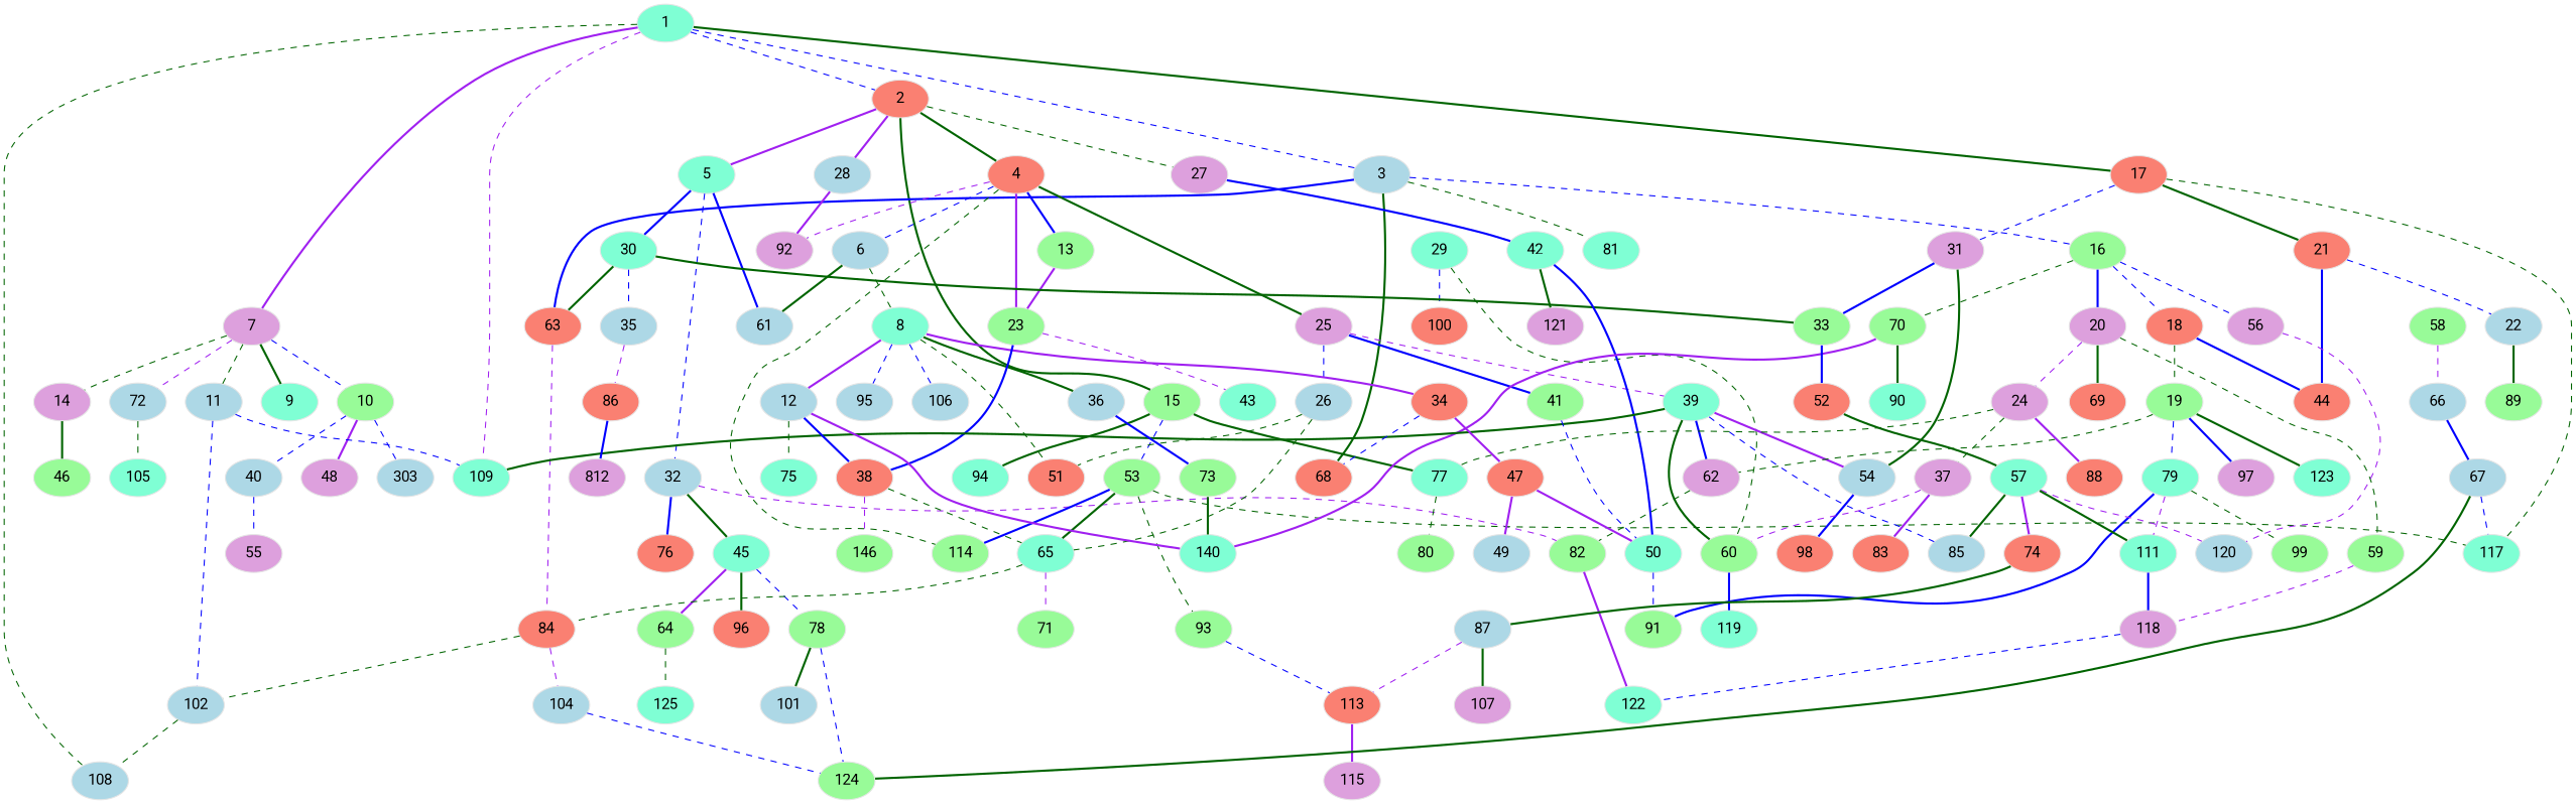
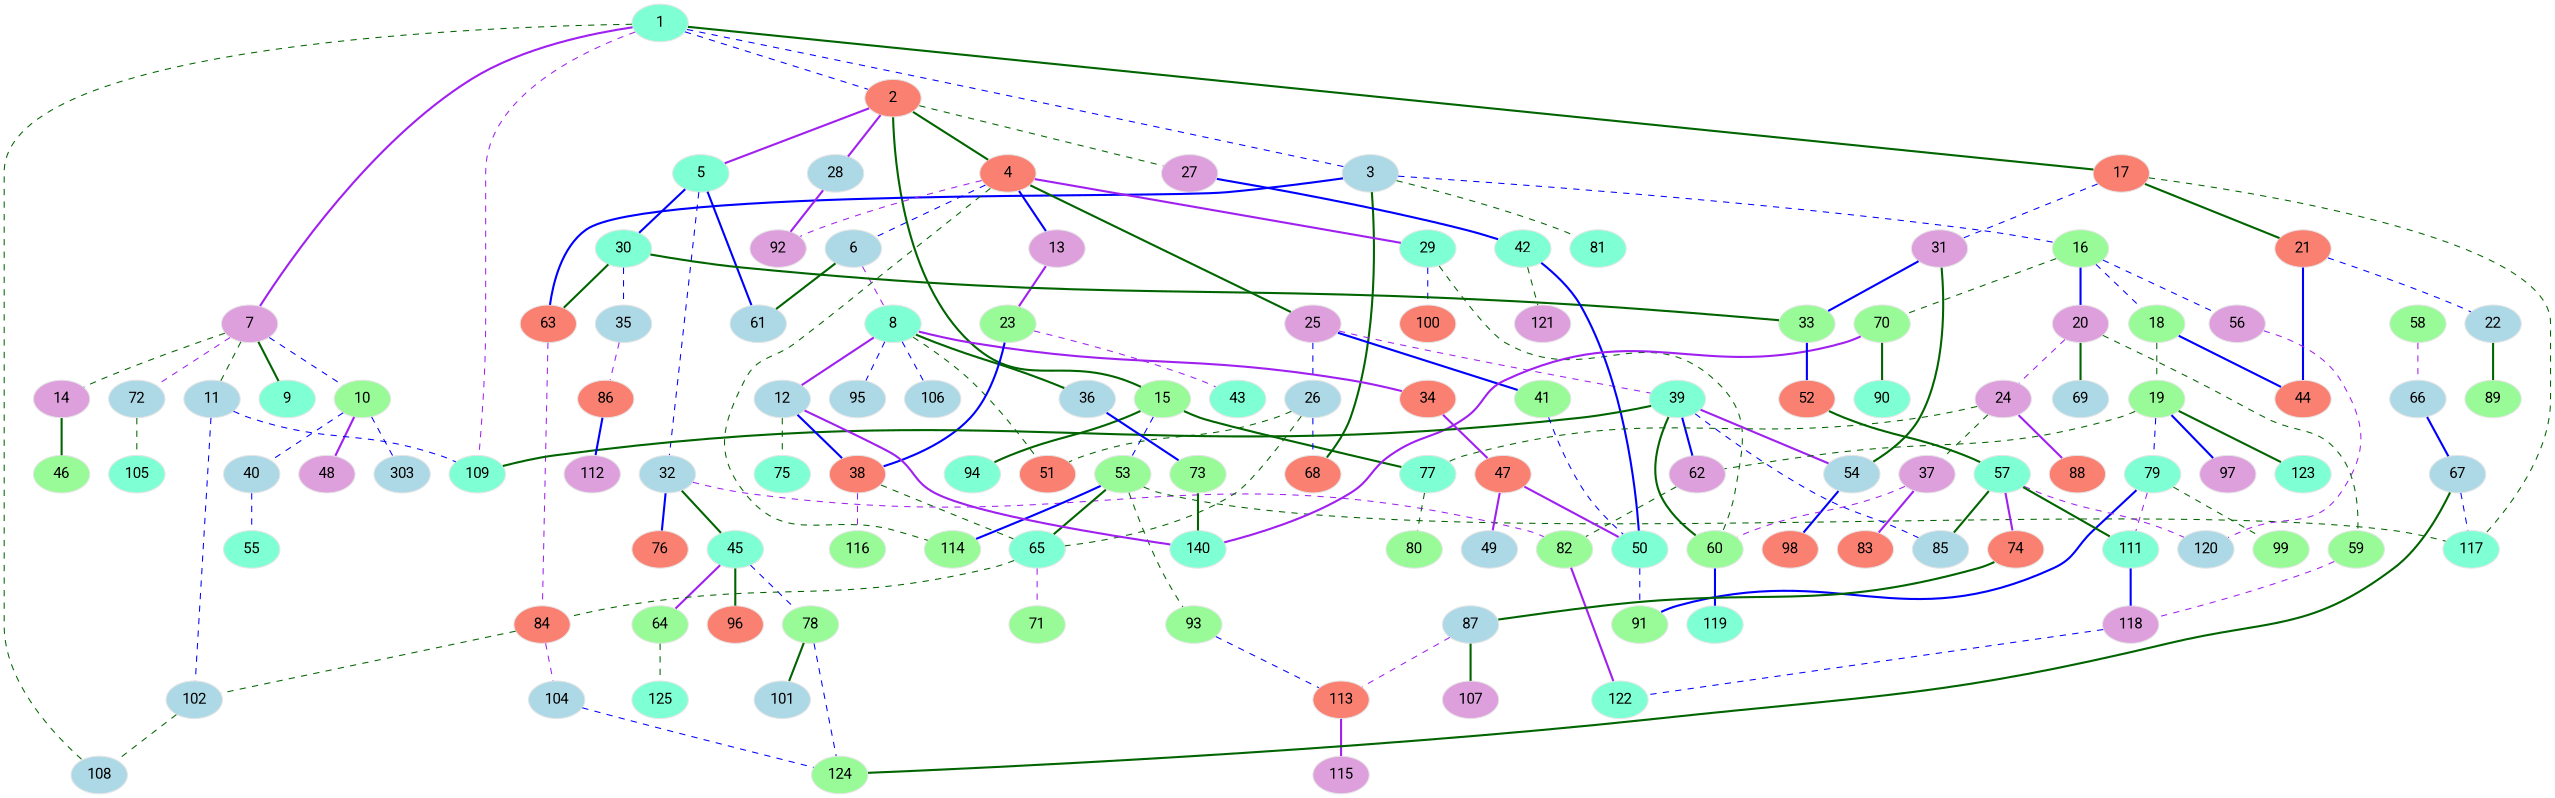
  graph {
    fontname=Roboto
    node [color=gray90 fillcolor=aquamarine fontname=Roboto style=filled]
    edge [color=darkgreen fontname=Roboto style=dashed]
    1
    2 [fillcolor=salmon]
    3 [fillcolor=lightblue]
    7 [fillcolor=plum]
    17 [fillcolor=salmon]
    108 [fillcolor=lightblue]
    109
    4 [fillcolor=salmon]
    5
    15 [fillcolor=palegreen]
    27 [fillcolor=plum]
    28 [fillcolor=lightblue]
    16 [fillcolor=palegreen]
    68 [fillcolor=salmon]
    81
    63 [fillcolor=salmon]
    9
    10 [fillcolor=palegreen]
    11 [fillcolor=lightblue]
    14 [fillcolor=plum]
    72 [fillcolor=lightblue]
    21 [fillcolor=salmon]
    31 [fillcolor=plum]
    117
    6 [fillcolor=lightblue]
-   13 [fillcolor=palegreen]
+   13 [fillcolor=plum]
    25 [fillcolor=plum]
    29
    92 [fillcolor=plum]
    114 [fillcolor=palegreen]
    30
    32 [fillcolor=lightblue]
    61 [fillcolor=lightblue]
    53 [fillcolor=palegreen]
    77
    94
    42
-   18 [fillcolor=salmon]
+   18 [fillcolor=palegreen]
    20 [fillcolor=plum]
    56 [fillcolor=plum]
    70 [fillcolor=palegreen]
    58 [fillcolor=palegreen]
    66 [fillcolor=lightblue]
    8
    23 [fillcolor=palegreen]
    26 [fillcolor=lightblue]
    39
    41 [fillcolor=palegreen]
    60 [fillcolor=palegreen]
    100 [fillcolor=salmon]
    33 [fillcolor=palegreen]
    35 [fillcolor=lightblue]
    45
    76 [fillcolor=salmon]
    82 [fillcolor=palegreen]
    12 [fillcolor=lightblue]
    34 [fillcolor=salmon]
    36 [fillcolor=lightblue]
    51 [fillcolor=salmon]
    95 [fillcolor=lightblue]
    106 [fillcolor=lightblue]
    40 [fillcolor=lightblue]
    48 [fillcolor=plum]
    n64 [fillcolor=lightblue label=303]
    102 [fillcolor=lightblue]
    46 [fillcolor=palegreen]
    105
    38 [fillcolor=salmon]
    75
    n70 [label=140]
    47 [fillcolor=salmon]
    73 [fillcolor=palegreen]
-   55 [fillcolor=plum]
+   55
    65
-   116 [fillcolor=palegreen label=146]
+   116 [fillcolor=palegreen]
    43
    93 [fillcolor=palegreen]
    80 [fillcolor=palegreen]
    19 [fillcolor=palegreen]
    44 [fillcolor=salmon]
    24 [fillcolor=plum]
    59 [fillcolor=palegreen]
-   69 [fillcolor=salmon]
+   69 [fillcolor=lightblue]
    120 [fillcolor=lightblue]
    90
    22 [fillcolor=lightblue]
    54 [fillcolor=lightblue]
    62 [fillcolor=plum]
    79
    97 [fillcolor=plum]
    123
    91 [fillcolor=palegreen]
    111
    99 [fillcolor=palegreen]
    37 [fillcolor=plum]
    88 [fillcolor=salmon]
    118 [fillcolor=plum]
    89 [fillcolor=palegreen]
    83 [fillcolor=salmon]
    85 [fillcolor=lightblue]
    50
    49 [fillcolor=lightblue]
    84 [fillcolor=salmon]
    71 [fillcolor=palegreen]
    121 [fillcolor=plum]
    119
    52 [fillcolor=salmon]
    86 [fillcolor=salmon]
    98 [fillcolor=salmon]
    64 [fillcolor=palegreen]
    78 [fillcolor=palegreen]
    96 [fillcolor=salmon]
    122
    57
-   112 [fillcolor=plum label=812]
+   112 [fillcolor=plum]
    125
    124 [fillcolor=palegreen]
    101 [fillcolor=lightblue]
    74 [fillcolor=salmon]
    113 [fillcolor=salmon]
    87 [fillcolor=lightblue]
    67 [fillcolor=lightblue]
    104 [fillcolor=lightblue]
    107 [fillcolor=plum]
    115 [fillcolor=plum]
    1 -- 2 [color=blue]
    1 -- 3 [color=blue]
    1 -- 7 [color=purple style=bold]
    1 -- 17 [style=bold]
    1 -- 108
    1 -- 109 [color=purple]
    2 -- 4 [style=bold]
    2 -- 5 [color=purple style=bold]
    2 -- 15 [style=bold]
    2 -- 27
    2 -- 28 [color=purple style=bold]
    3 -- 16 [color=blue]
    3 -- 68 [style=bold]
    3 -- 81
    3 -- 63 [color=blue style=bold]
    7 -- 9 [style=bold]
    7 -- 10 [color=blue]
    7 -- 11
    7 -- 14
    7 -- 72 [color=purple]
    17 -- 21 [style=bold]
    17 -- 31 [color=blue]
    17 -- 117
    4 -- 6 [color=blue]
    4 -- 13 [color=blue style=bold]
    4 -- 25 [style=bold]
-   4 -- 23 [color=purple style=bold]
+   4 -- 29 [color=purple style=bold]
    4 -- 92 [color=purple]
    4 -- 114
    5 -- 30 [color=blue style=bold]
    5 -- 32 [color=blue]
    5 -- 61 [color=blue style=bold]
    15 -- 53 [color=blue]
    15 -- 77 [style=bold]
    15 -- 94 [style=bold]
    27 -- 42 [color=blue style=bold]
    28 -- 92 [color=purple style=bold]
    16 -- 18 [color=blue]
    16 -- 20 [color=blue style=bold]
    16 -- 56 [color=blue]
    16 -- 70
    63 -- 84 [color=purple]
    10 -- 40 [color=blue]
    10 -- 48 [color=purple style=bold]
    10 -- n64 [color=blue]
    11 -- 109 [color=blue]
    11 -- 102 [color=blue]
    14 -- 46 [style=bold]
    72 -- 105
    21 -- 44 [color=blue style=bold]
    21 -- 22 [color=blue]
    31 -- 33 [color=blue style=bold]
    31 -- 54 [style=bold]
    6 -- 61 [style=bold]
-   6 -- 8
+   6 -- 8 [color=purple]
    13 -- 23 [color=purple style=bold]
    25 -- 26 [color=blue]
    25 -- 39 [color=purple]
    25 -- 41 [color=blue style=bold]
    29 -- 60
    29 -- 100 [color=blue]
    30 -- 63 [style=bold]
    30 -- 33 [style=bold]
    30 -- 35 [color=blue]
    32 -- 45 [style=bold]
    32 -- 76 [color=blue style=bold]
    32 -- 82 [color=purple]
    53 -- 117
    53 -- 114 [color=blue style=bold]
    53 -- 65 [style=bold]
    53 -- 93
    77 -- 80
    42 -- 50 [color=blue style=bold]
-   42 -- 121 [style=bold]
+   42 -- 121
    18 -- 19
    18 -- 44 [color=blue style=bold]
    20 -- 24 [color=purple]
    20 -- 59
    20 -- 69 [style=bold]
    56 -- 120 [color=purple]
    70 -- n70 [color=purple style=bold]
    70 -- 90 [style=bold]
    58 -- 66 [color=purple]
    66 -- 67 [color=blue style=bold]
    8 -- 12 [color=purple style=bold]
    8 -- 34 [color=purple style=bold]
    8 -- 36 [style=bold]
    8 -- 51
    8 -- 95 [color=blue]
    8 -- 106 [color=blue]
    23 -- 38 [color=blue style=bold]
    23 -- 43 [color=purple]
    26 -- 51
    26 -- 65
    39 -- 109 [style=bold]
    39 -- 60 [style=bold]
    39 -- 54 [color=purple style=bold]
    39 -- 62 [color=blue style=bold]
    39 -- 85 [color=blue]
    41 -- 50 [color=blue]
    60 -- 119 [color=blue style=bold]
    33 -- 52 [color=blue style=bold]
    35 -- 86 [color=purple]
    45 -- 64 [color=purple style=bold]
    45 -- 78 [color=blue]
    45 -- 96 [style=bold]
    82 -- 122 [color=purple style=bold]
    12 -- 38 [color=blue style=bold]
    12 -- 75
    12 -- n70 [color=purple style=bold]
-   34 -- 68 [color=blue]
+   26 -- 68 [color=blue]
    34 -- 47 [color=purple style=bold]
    36 -- 73 [color=blue style=bold]
    40 -- 55 [color=blue]
    102 -- 108
    38 -- 65
    38 -- 116 [color=purple]
    47 -- 50 [color=purple style=bold]
    47 -- 49 [color=purple style=bold]
    73 -- n70 [style=bold]
    65 -- 84
    65 -- 71 [color=purple]
    93 -- 113 [color=blue]
    19 -- 62
    19 -- 79 [color=blue]
    19 -- 97 [color=blue style=bold]
    19 -- 123 [style=bold]
    24 -- 77
    24 -- 37
    24 -- 88 [color=purple style=bold]
    59 -- 118 [color=purple]
    22 -- 89 [style=bold]
    54 -- 98 [color=blue style=bold]
    62 -- 82
    79 -- 91 [color=blue style=bold]
    79 -- 111 [color=purple]
    79 -- 99
    111 -- 118 [color=blue style=bold]
    37 -- 60 [color=purple]
    37 -- 83 [color=purple style=bold]
    118 -- 122 [color=blue]
    50 -- 91 [color=blue]
    84 -- 102
    84 -- 104 [color=purple]
    52 -- 57 [style=bold]
    86 -- 112 [color=blue style=bold]
    64 -- 125
    78 -- 124 [color=blue]
    78 -- 101 [style=bold]
    57 -- 120 [color=purple]
    57 -- 111 [style=bold]
    57 -- 85 [style=bold]
    57 -- 74 [color=purple style=bold]
    74 -- 87 [style=bold]
    113 -- 115 [color=purple style=bold]
    87 -- 113 [color=purple]
    87 -- 107 [style=bold]
    67 -- 117 [color=blue]
    67 -- 124 [style=bold]
    104 -- 124 [color=blue]
  }
